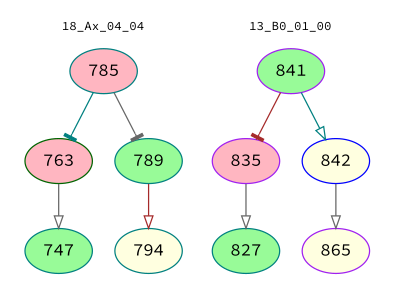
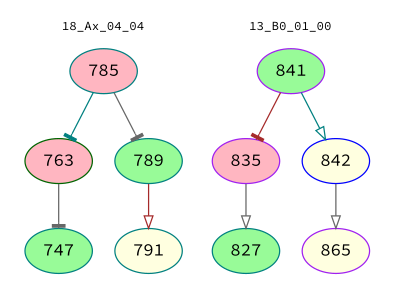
  digraph {
    fontname="Source Code Pro"
    node [color=teal fillcolor=palegreen fontname="Source Code Pro" style=filled]
    edge [arrowhead=onormal color=gray40 fontname="Source Code Pro"]
    n1 [fillcolor=lightpink label=785]
    n2 [color=darkgreen fillcolor=lightpink label=763]
    n3 [label=789]
    n4 [label=747]
-   n5 [fillcolor=lightyellow label=794]
+   n5 [fillcolor=lightyellow label=791]
    n6 [color=purple label=841]
    n7 [color=purple fillcolor=lightpink label=835]
    n8 [color=blue fillcolor=lightyellow label=842]
    n9 [label=827]
    n10 [color=purple fillcolor=lightyellow label=865]
    subgraph cluster_1 {
      color=white
      fontsize=10
      label="18_Ax_04_04"
      n1
      n2
      n3
      n4
      n5
    }
    subgraph cluster_2 {
      color=white
      fontsize=10
      label="13_B0_01_00"
      n6
      n7
      n8
      n9
      n10
    }
    n1 -> n2 [arrowhead=tee color=teal]
    n1 -> n3 [arrowhead=tee]
-   n2 -> n4
+   n2 -> n4 [arrowhead=tee]
    n3 -> n5 [color=brown]
    n6 -> n7 [arrowhead=tee color=brown]
    n6 -> n8 [color=teal]
    n7 -> n9
    n8 -> n10
  }
